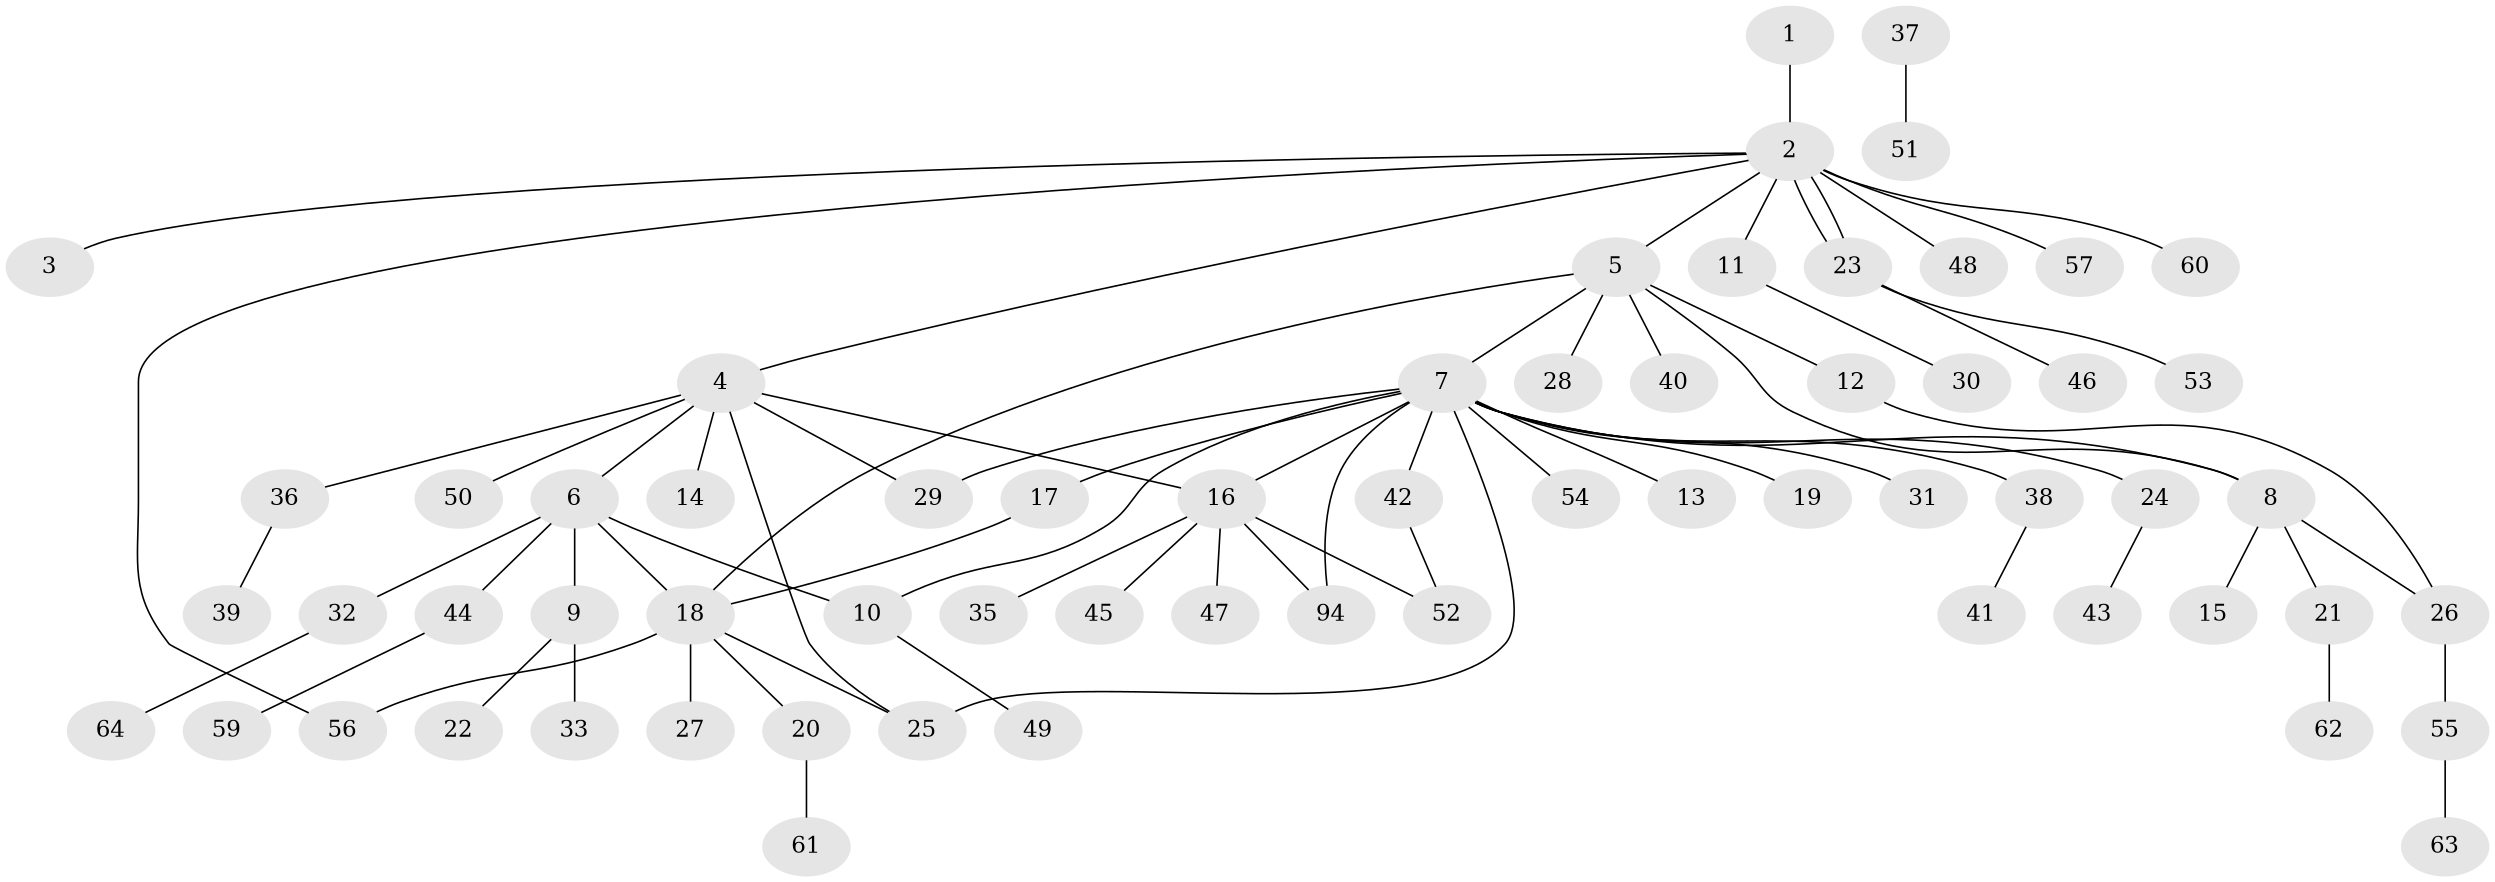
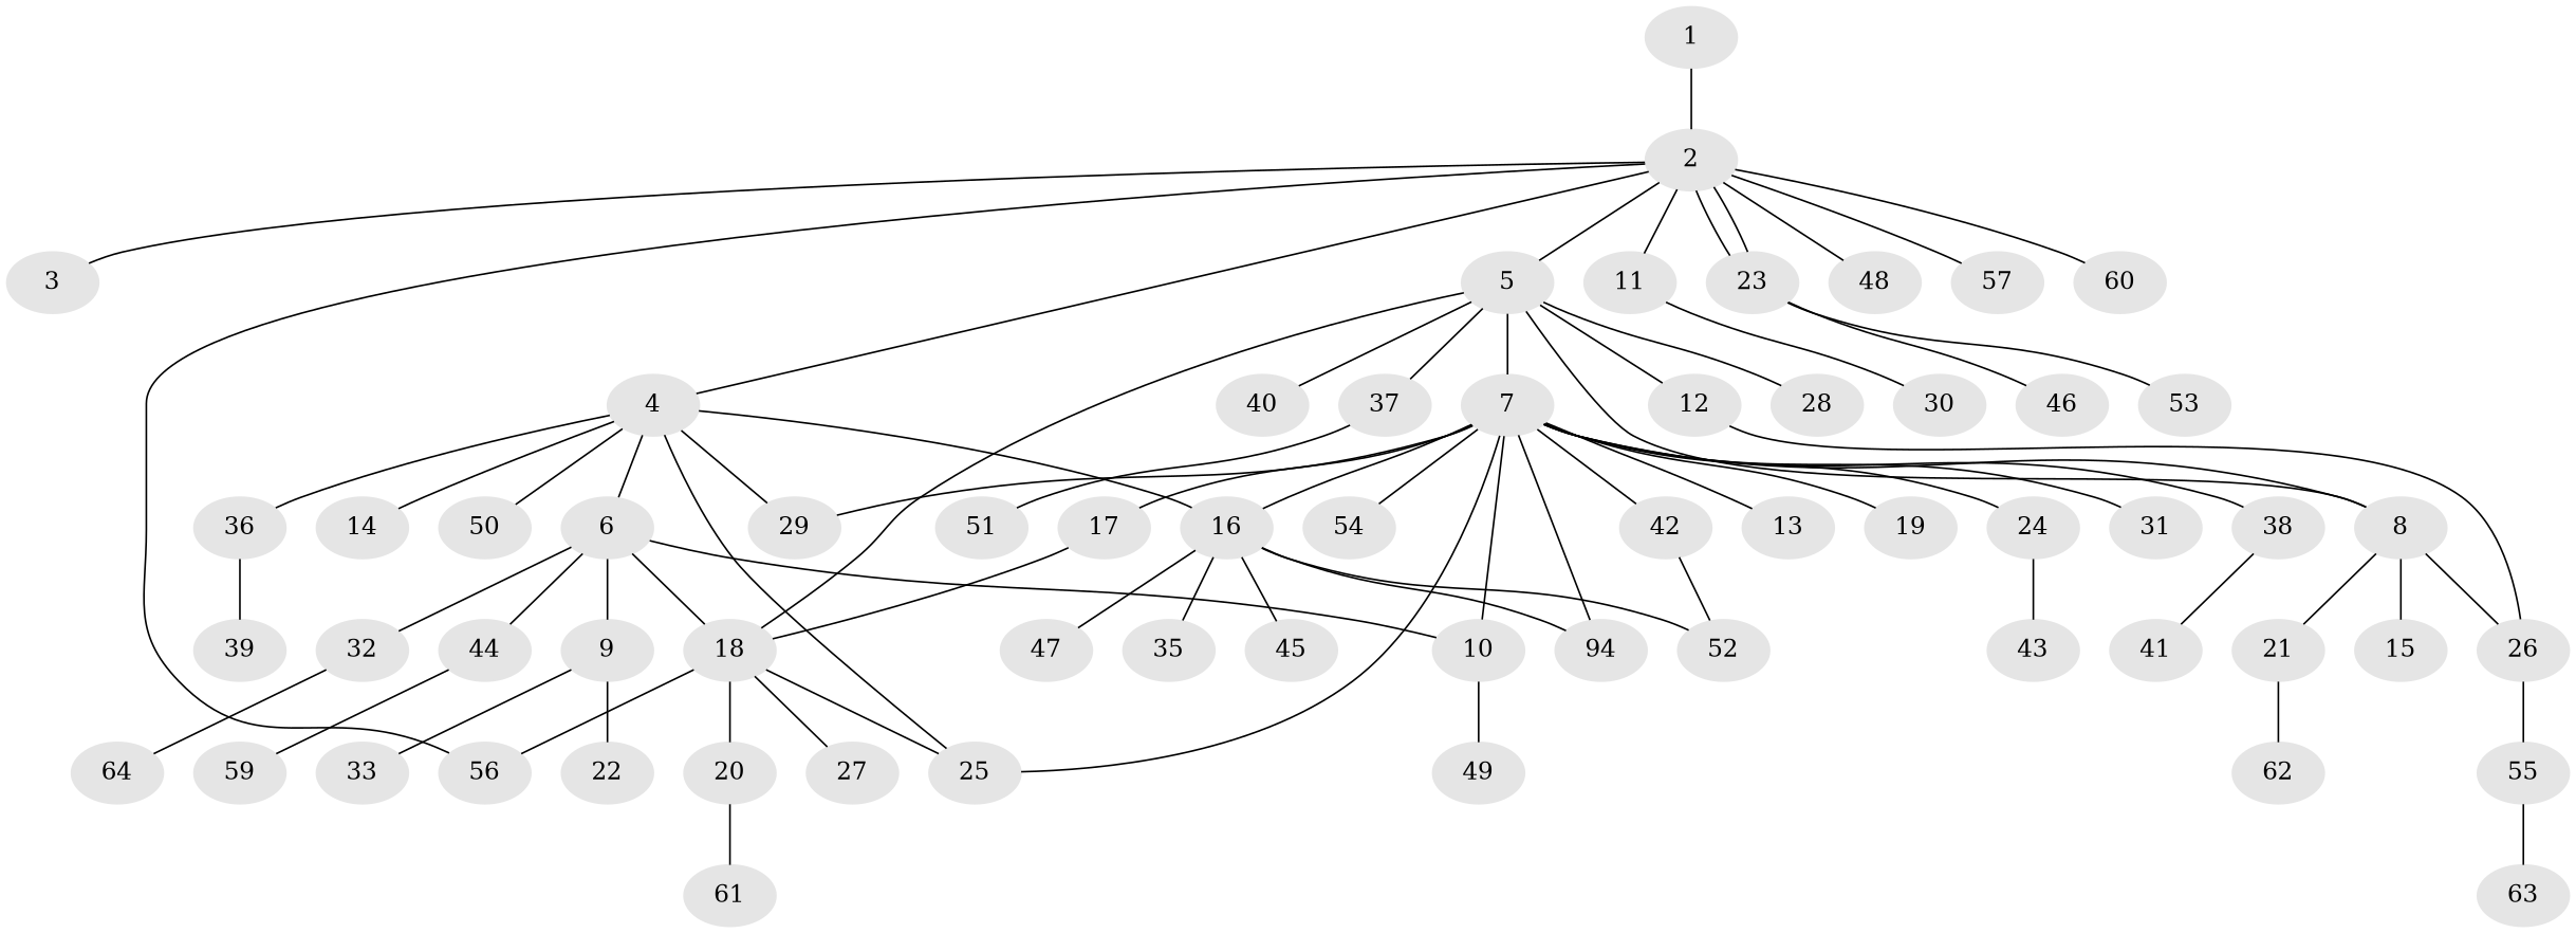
  graph {
    node [color=gray90 style=filled]
    1
    2
    3
    4
    5
    11
    23
    48
    56
    57
    60
    6
    14
    16
    25
    29
    36
    50
    7
    8
    12
    18
    28
    37
    40
    30
    46
    53
    9
    10
    32
    44
    n33 [label=94]
    35
    45
    47
    52
    39
    13
    17
    19
    24
    31
    38
    42
    54
    15
    21
    26
    20
    27
    51
    22
    33
    49
    64
    59
    43
    41
    62
    55
    61
    63
    1 -- 2
    2 -- 3
    2 -- 4
    2 -- 5
    2 -- 11
    2 -- 23
    2 -- 23
    2 -- 48
    2 -- 56
    2 -- 57
    2 -- 60
    4 -- 6
    4 -- 14
    4 -- 16
    4 -- 25
    4 -- 29
    4 -- 36
    4 -- 50
    5 -- 7
    5 -- 8
    5 -- 12
    5 -- 18
    5 -- 28
+   5 -- 37
    5 -- 40
    11 -- 30
    23 -- 46
    23 -- 53
    6 -- 18
    6 -- 9
    6 -- 10
    6 -- 32
    6 -- 44
    16 -- n33
    16 -- 35
    16 -- 45
    16 -- 47
    16 -- 52
    36 -- 39
    7 -- 16
    7 -- 25
    7 -- 29
    7 -- 8
    7 -- 10
    7 -- n33
    7 -- 13
    7 -- 17
    7 -- 19
    7 -- 24
    7 -- 31
    7 -- 38
    7 -- 42
    7 -- 54
    8 -- 15
    8 -- 21
    8 -- 26
    12 -- 26
    18 -- 56
    18 -- 25
    18 -- 20
    18 -- 27
    37 -- 51
    9 -- 22
    9 -- 33
    10 -- 49
    32 -- 64
    44 -- 59
    17 -- 18
    24 -- 43
    38 -- 41
    42 -- 52
    21 -- 62
    26 -- 55
    20 -- 61
    55 -- 63
  }
